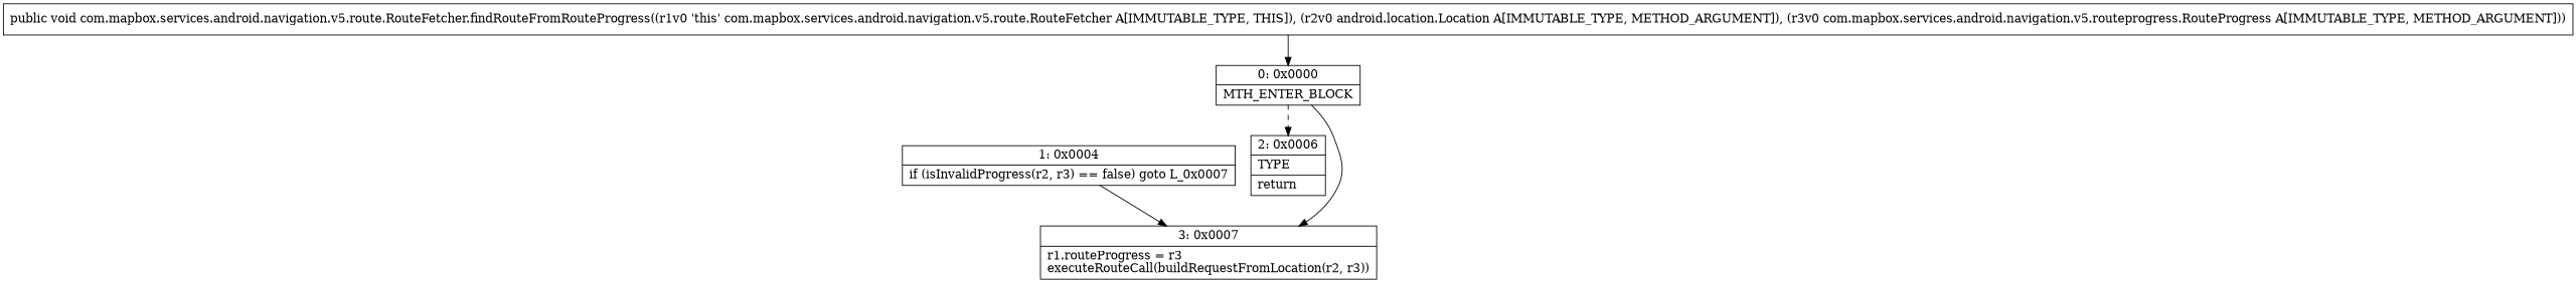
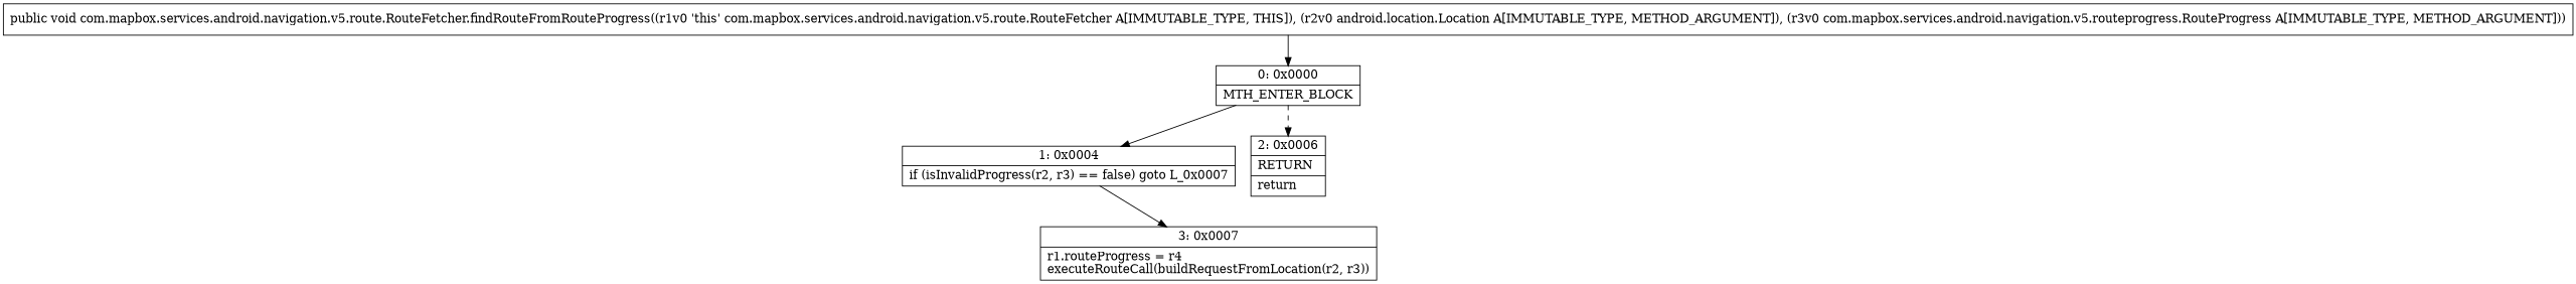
  digraph {
    node [shape=record]
    n1 [label="{0\:\ 0x0000|MTH_ENTER_BLOCK\l}"]
    n2 [label="{1\:\ 0x0004|if (isInvalidProgress(r2, r3) == false) goto L_0x0007\l}"]
-   n3 [label="{2\:\ 0x0006|TYPE\l|return\l}"]
-   n4 [label="{3\:\ 0x0007|r1.routeProgress = r3\lexecuteRouteCall(buildRequestFromLocation(r2, r3))\l}"]
+   n3 [label="{2\:\ 0x0006|RETURN\l|return\l}"]
+   n4 [label="{3\:\ 0x0007|r1.routeProgress = r4\lexecuteRouteCall(buildRequestFromLocation(r2, r3))\l}"]
    n5 [label="{public void com.mapbox.services.android.navigation.v5.route.RouteFetcher.findRouteFromRouteProgress((r1v0 'this' com.mapbox.services.android.navigation.v5.route.RouteFetcher A[IMMUTABLE_TYPE, THIS]), (r2v0 android.location.Location A[IMMUTABLE_TYPE, METHOD_ARGUMENT]), (r3v0 com.mapbox.services.android.navigation.v5.routeprogress.RouteProgress A[IMMUTABLE_TYPE, METHOD_ARGUMENT])) }"]
-   n1 -> n4
+   n1 -> n2
    n1 -> n3 [style=dashed]
    n2 -> n4
    n5 -> n1
  }
